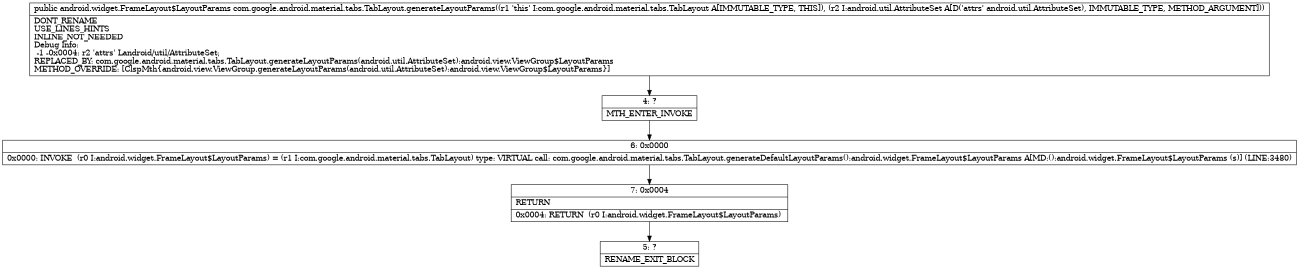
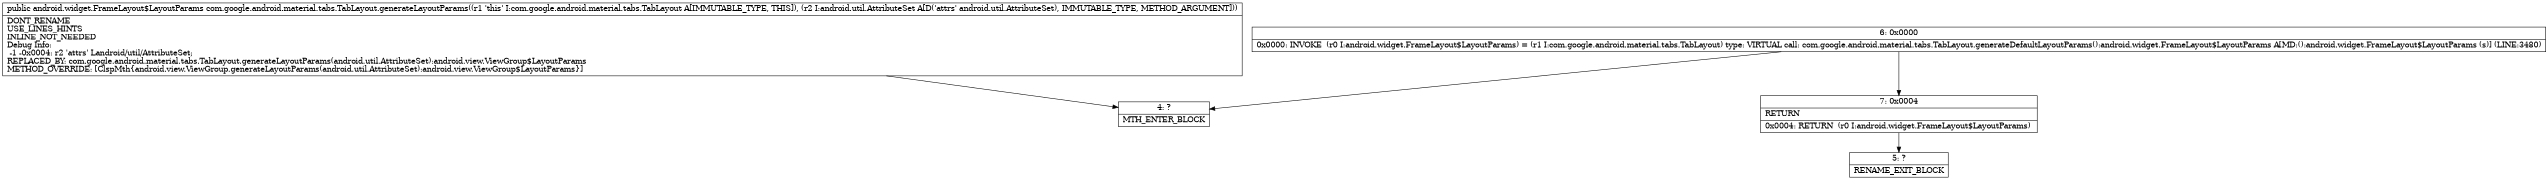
  digraph {
    node [shape=record]
-   n1 [label="{4\:\ ?|MTH_ENTER_INVOKE\l}"]
+   n1 [label="{4\:\ ?|MTH_ENTER_BLOCK\l}"]
    n2 [label="{6\:\ 0x0000|0x0000: INVOKE  (r0 I:android.widget.FrameLayout$LayoutParams) = (r1 I:com.google.android.material.tabs.TabLayout) type: VIRTUAL call: com.google.android.material.tabs.TabLayout.generateDefaultLayoutParams():android.widget.FrameLayout$LayoutParams A[MD:():android.widget.FrameLayout$LayoutParams (s)] (LINE:3480)\l}"]
    n3 [label="{7\:\ 0x0004|RETURN\l|0x0004: RETURN  (r0 I:android.widget.FrameLayout$LayoutParams) \l}"]
    n4 [label="{5\:\ ?|RENAME_EXIT_BLOCK\l}"]
    n5 [label="{public android.widget.FrameLayout$LayoutParams com.google.android.material.tabs.TabLayout.generateLayoutParams((r1 'this' I:com.google.android.material.tabs.TabLayout A[IMMUTABLE_TYPE, THIS]), (r2 I:android.util.AttributeSet A[D('attrs' android.util.AttributeSet), IMMUTABLE_TYPE, METHOD_ARGUMENT]))  | DONT_RENAME\lUSE_LINES_HINTS\lINLINE_NOT_NEEDED\lDebug Info:\l  \-1 \-0x0004: r2 'attrs' Landroid\/util\/AttributeSet;\lREPLACED_BY: com.google.android.material.tabs.TabLayout.generateLayoutParams(android.util.AttributeSet):android.view.ViewGroup$LayoutParams\lMETHOD_OVERRIDE: [ClspMth\{android.view.ViewGroup.generateLayoutParams(android.util.AttributeSet):android.view.ViewGroup$LayoutParams\}]\l}"]
-   n1 -> n2
+   n2 -> n1
    n2 -> n3
    n3 -> n4
    n5 -> n1
  }
